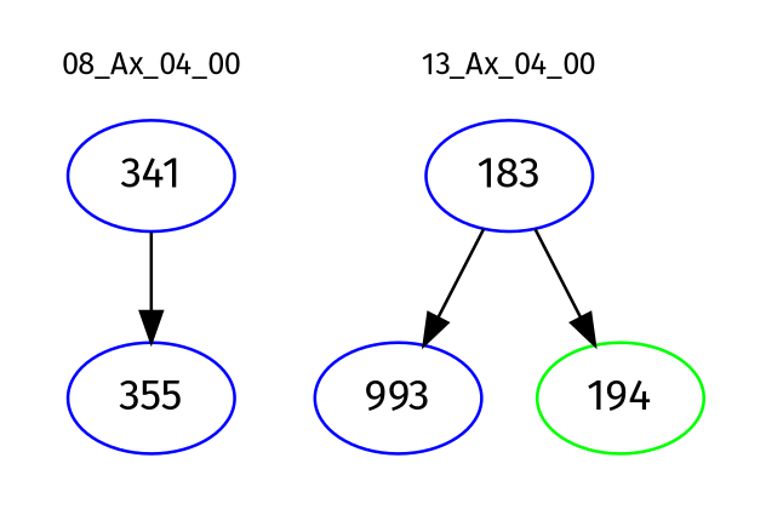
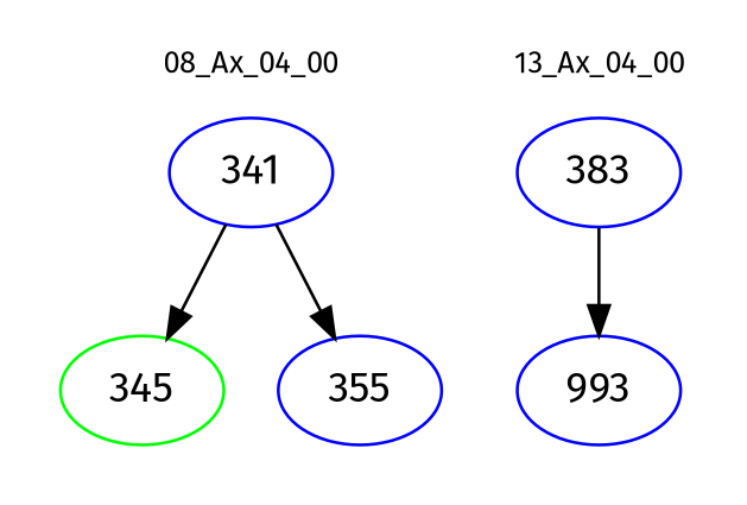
  digraph {
    fontname="Fira Sans"
    node [color=blue fontname="Fira Sans"]
    edge [color=black fontname="Fira Sans"]
    n1 [label=341]
+   n2 [color=green label=345]
    n3 [label=355]
-   n4 [label=183]
+   n4 [label=383]
    n5 [label=993]
-   n6 [color=green label=194]
    subgraph cluster_1 {
      color=white
      fontsize=10
      label="08_Ax_04_00"
      n1
+     n2
      n3
    }
    subgraph cluster_2 {
      color=white
      fontsize=10
      label="13_Ax_04_00"
      n4
      n5
-     n6
    }
+   n1 -> n2
    n1 -> n3
    n4 -> n5
-   n4 -> n6
  }
